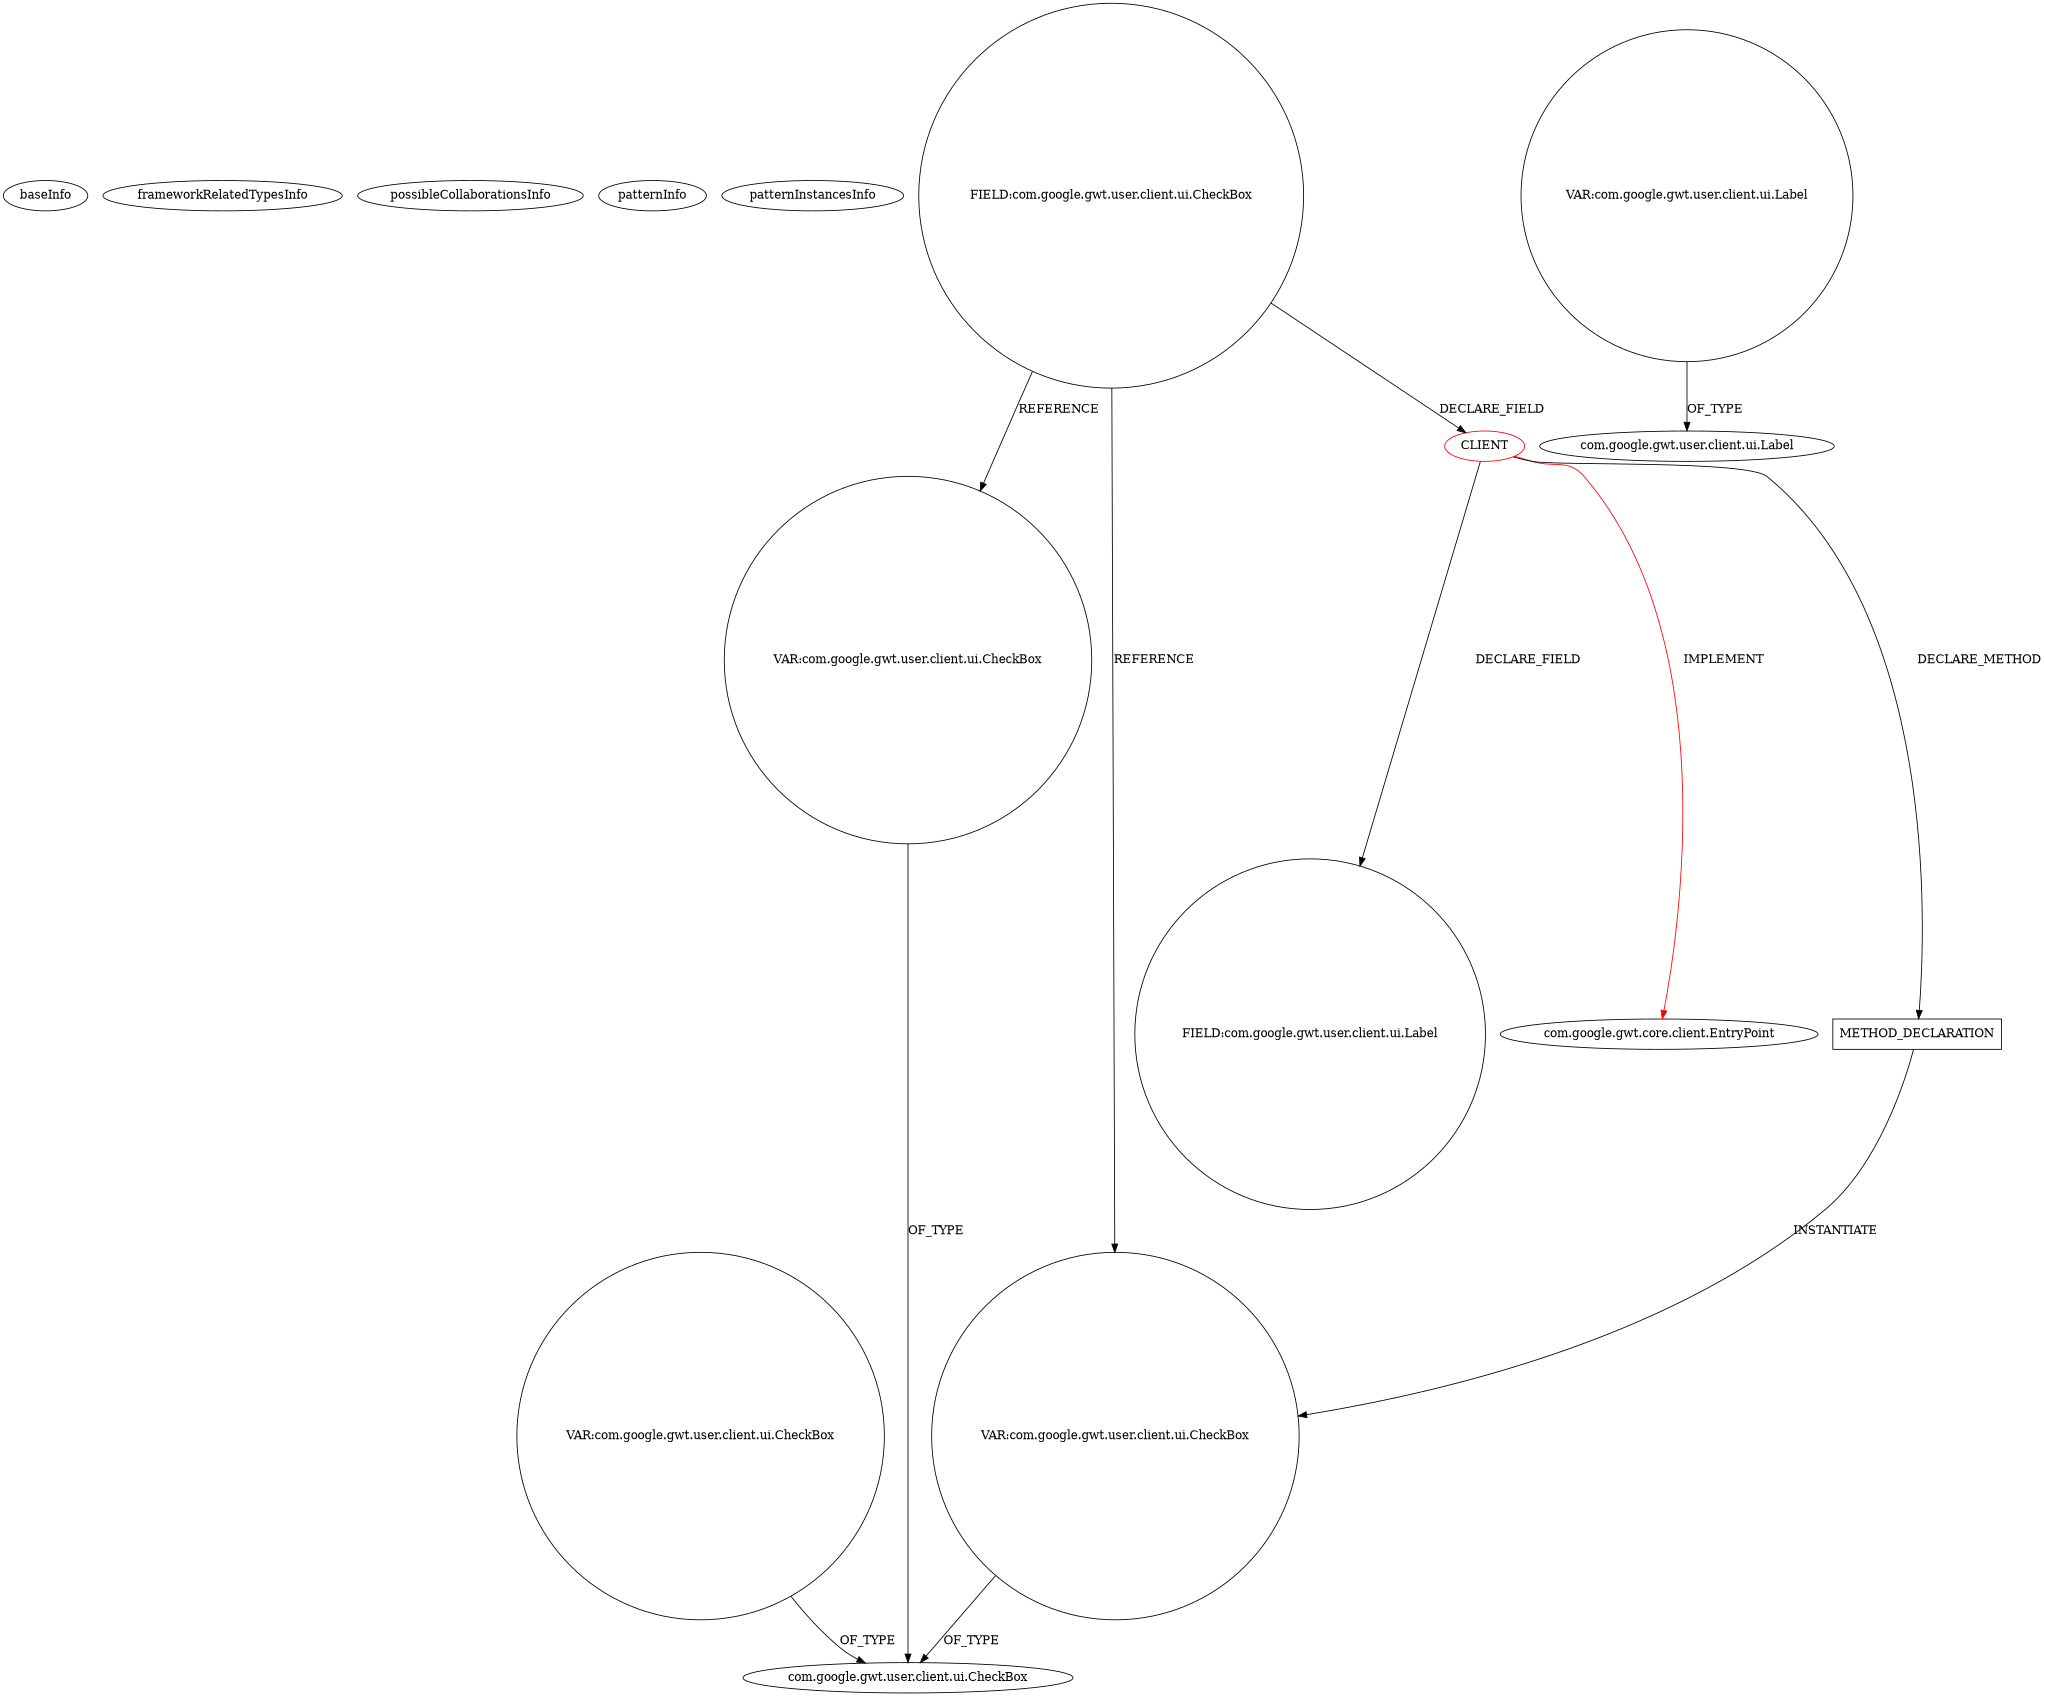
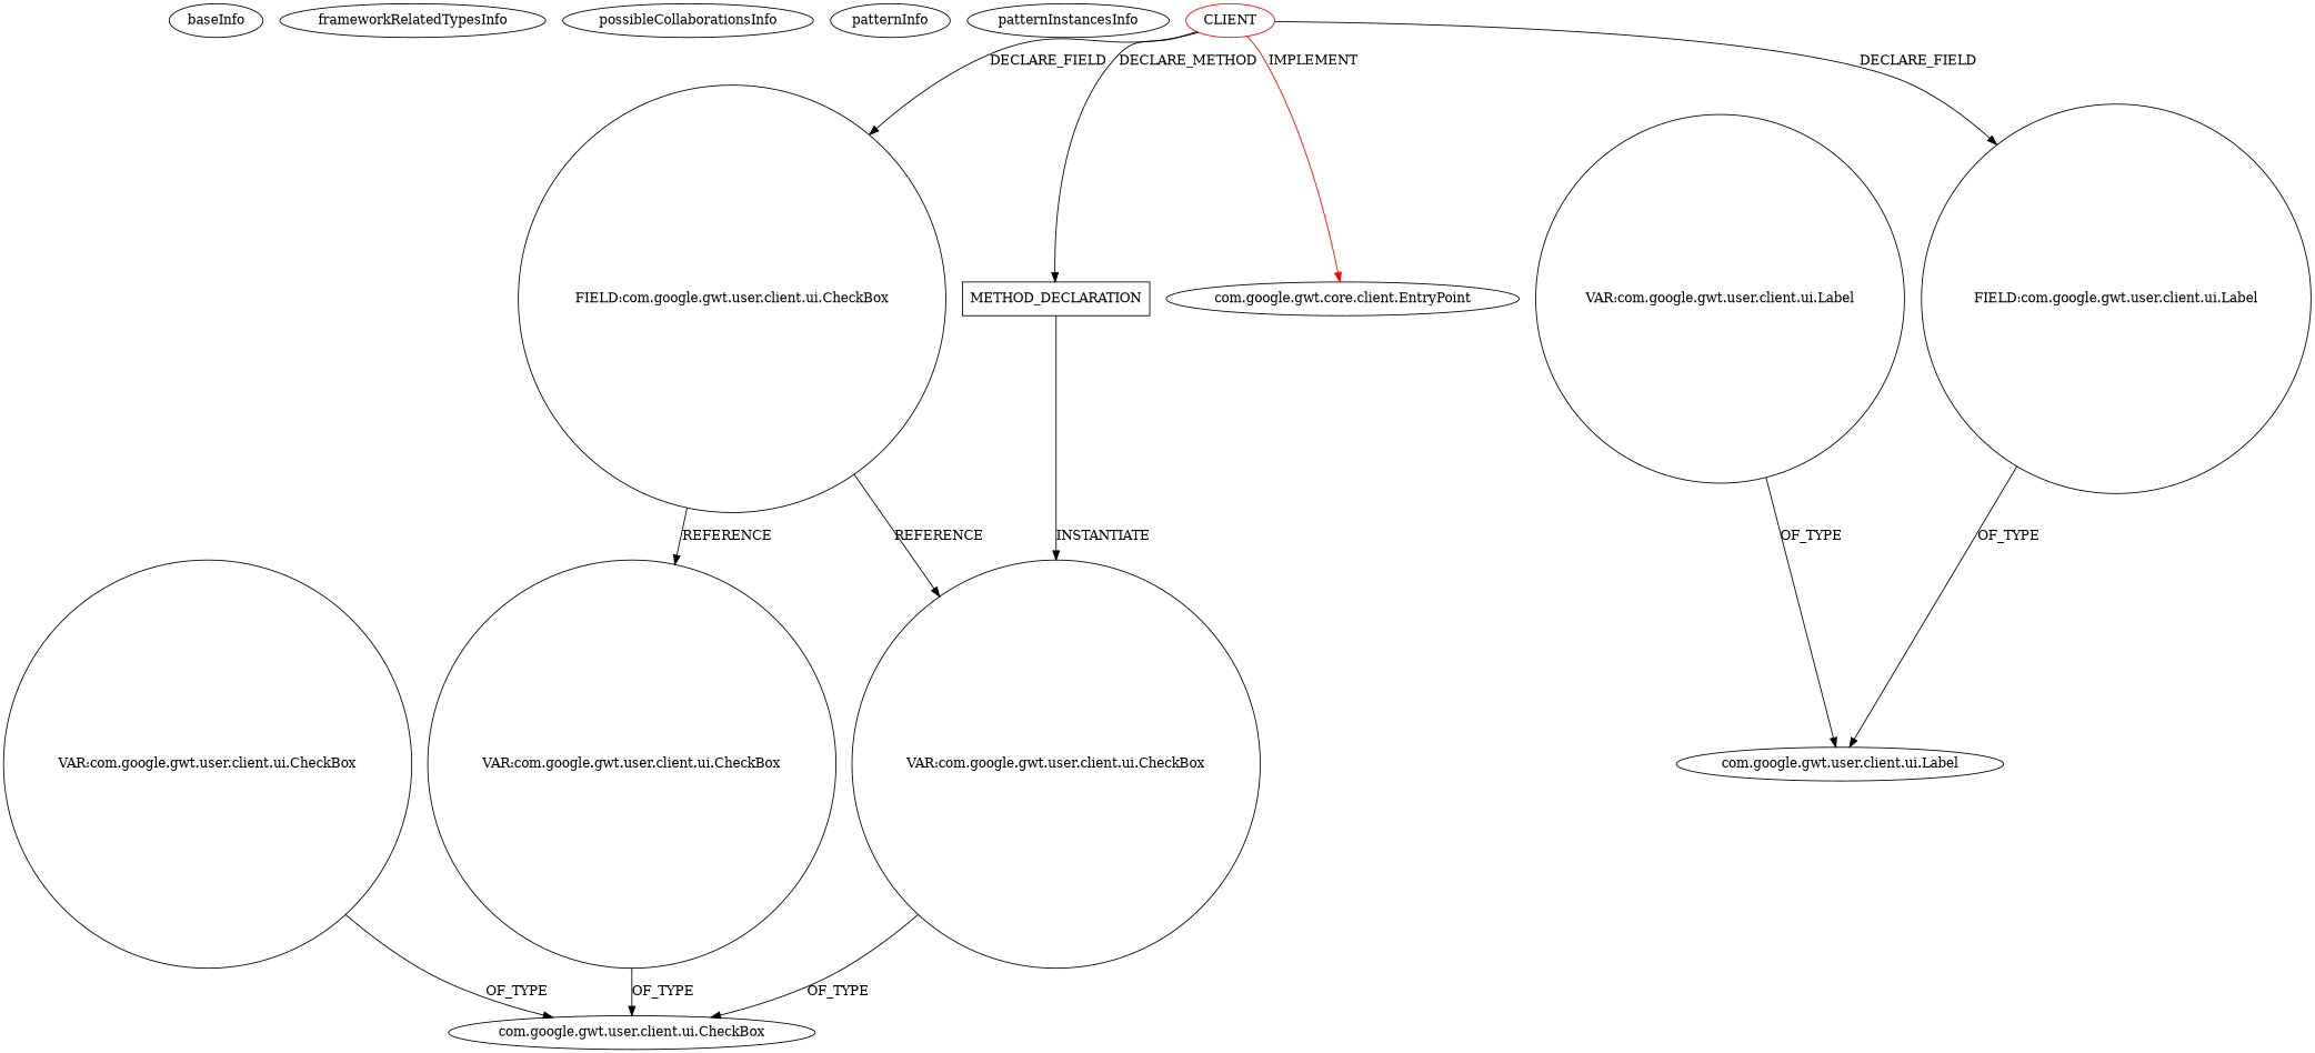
  digraph {
    node [isFrameworkType=false]
    baseInfo [category=pattern graphId=417 isAnonymous=false possibleRelation=false isFrameworkType=""]
    frameworkRelatedTypesInfo [0="com.google.gwt.core.client.EntryPoint" isFrameworkType=""]
    possibleCollaborationsInfo [isFrameworkType=""]
    patternInfo [frequency=2.0 patternRootClient=0 isFrameworkType=""]
    patternInstancesInfo [0="DeannaSurma-Census~/DeannaSurma-Census/Census-master/src/com/cs4302/census/client/Census.java~Census~109" 1="jdpatterson-spotify-lottery~/jdpatterson-spotify-lottery/spotify-lottery-master/src/com/vercer/spotify/lottery/client/LotteryEntryPoint.java~LotteryEntryPoint~3145" isFrameworkType=""]
    n6 [label="com.google.gwt.user.client.ui.CheckBox" vertexType=FRAMEWORK_CLASS_TYPE]
    n7 [label="VAR:com.google.gwt.user.client.ui.CheckBox" shape=circle vertexType=VARIABLE_EXPRESION]
    n8 [label="FIELD:com.google.gwt.user.client.ui.CheckBox" shape=circle vertexType=FIELD_DECLARATION]
    n9 [label="VAR:com.google.gwt.user.client.ui.CheckBox" shape=circle vertexType=VARIABLE_EXPRESION]
    n10 [label="VAR:com.google.gwt.user.client.ui.CheckBox" shape=circle vertexType=VARIABLE_EXPRESION]
    n11 [color=red label=CLIENT vertexType=ROOT_CLIENT_CLASS_DECLARATION]
    n12 [label="FIELD:com.google.gwt.user.client.ui.Label" shape=circle vertexType=FIELD_DECLARATION]
    n13 [label="com.google.gwt.core.client.EntryPoint" vertexType=FRAMEWORK_INTERFACE_TYPE]
    n14 [label=METHOD_DECLARATION shape=box vertexType=CLIENT_METHOD_DECLARATION]
    n15 [label="com.google.gwt.user.client.ui.Label" vertexType=FRAMEWORK_CLASS_TYPE]
    n16 [label="VAR:com.google.gwt.user.client.ui.Label" shape=circle vertexType=VARIABLE_EXPRESION]
    n7 -> n6 [label=OF_TYPE]
    n8 -> n9 [label=REFERENCE]
    n8 -> n10 [label=REFERENCE]
    n9 -> n6 [label=OF_TYPE]
    n10 -> n6 [label=OF_TYPE]
-   n8 -> n11 [label=DECLARE_FIELD]
+   n11 -> n8 [label=DECLARE_FIELD]
    n11 -> n12 [label=DECLARE_FIELD]
    n11 -> n13 [color=red label=IMPLEMENT]
    n11 -> n14 [label=DECLARE_METHOD]
+   n12 -> n15 [label=OF_TYPE]
    n14 -> n10 [label=INSTANTIATE]
    n16 -> n15 [label=OF_TYPE]
  }
